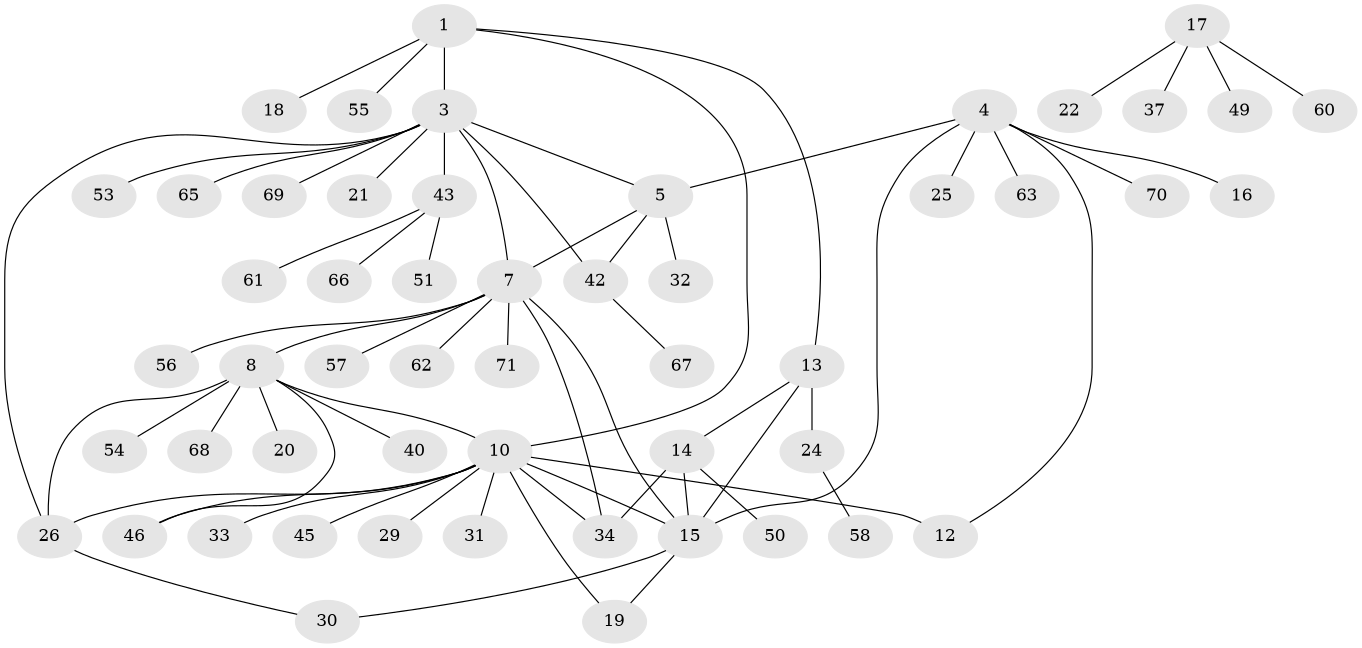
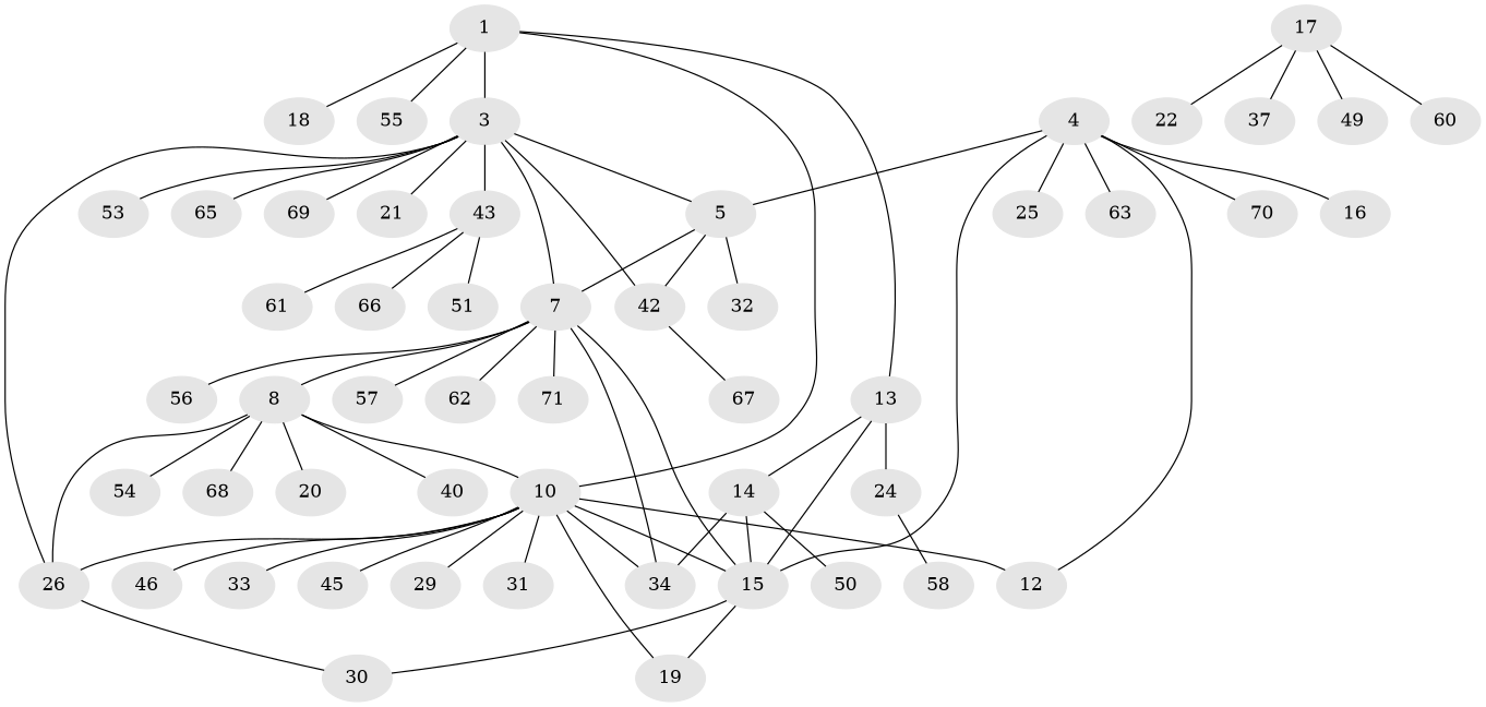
  graph {
    node [color=gray90 style=filled]
    1 [super="+2"]
    3 [super="+41"]
    10 [super="+11"]
    13 [super="+35"]
    18
    55
    5 [super="+36"]
    7 [super="+9"]
    21 [super="+38"]
    26 [super="+47"]
    42
    43 [super="+72"]
    53
    65
    69
    12
    15 [super="+64"]
    34 [super="+59"]
    46
    19
    29
    31 [super="+39"]
    33
    45
    14
    24 [super="+27"]
    32
    8 [super="+23"]
    56
    57
    62
    71
    30 [super="+44"]
    67
    n35 [label=51]
    61
    66
    4 [super="+6"]
    16
    25 [super="+48"]
    63
    70
    20
    40
    54
    68
    17 [super="+28"]
    22
    37
    49
    60
    50 [super="+51"]
    58
    1 -- 3 [weight=2]
    1 -- 10
    1 -- 13
    1 -- 18
    1 -- 55
    3 -- 5
    3 -- 7
    3 -- 21
    3 -- 26
    3 -- 42
    3 -- 43
    3 -- 53
    3 -- 65
    3 -- 69
    10 -- 26
    10 -- 12 [weight=2]
    10 -- 15
    10 -- 34
    10 -- 46
    10 -- 19
    10 -- 29
    10 -- 31
    10 -- 33
    10 -- 45
    13 -- 15
    13 -- 14
    13 -- 24
    5 -- 7
    5 -- 42
    5 -- 32
    7 -- 15
    7 -- 34
    7 -- 8 [weight=2]
    7 -- 56
    7 -- 57
    7 -- 62
    7 -- 71
    26 -- 30
    42 -- 67
    43 -- n35
    43 -- 61
    43 -- 66
    15 -- 19
    15 -- 30
    14 -- 15
    14 -- 34
    14 -- 50
    24 -- 58
    8 -- 10
    8 -- 26
-   8 -- 46
    8 -- 20
    8 -- 40
    8 -- 54
    8 -- 68
    4 -- 5 [weight=2]
    4 -- 12
    4 -- 15
    4 -- 16
    4 -- 25
    4 -- 63
    4 -- 70
    17 -- 22
    17 -- 37
    17 -- 49
    17 -- 60
  }
